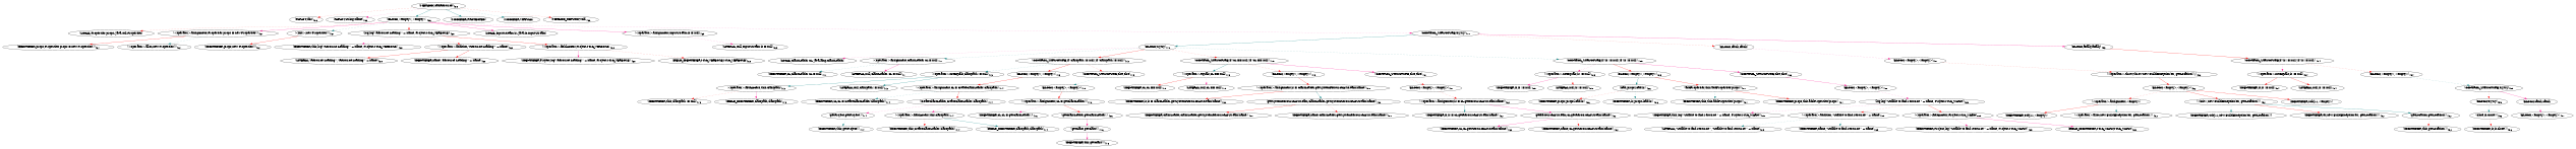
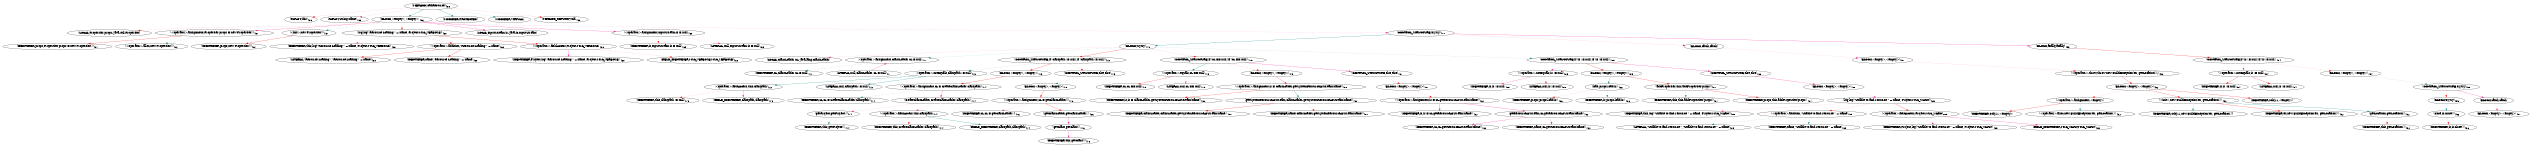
  digraph {
    edge [color=red style=dotted]
    n1 [label=<(METHOD,loadResource)<SUB>466</SUB>>]
    n2 [label=<(PARAM,this)<SUB>466</SUB>>]
    n3 [label=<(PARAM,String name)<SUB>466</SUB>>]
    n4 [label=<(BLOCK,&lt;empty&gt;,&lt;empty&gt;)<SUB>466</SUB>>]
    n5 [label=<(MODIFIER,PROTECTED)>]
    n6 [label=<(MODIFIER,VIRTUAL)>]
    n7 [label=<(METHOD_RETURN,void)<SUB>466</SUB>>]
    n8 [label=<(LOCAL,Properties props: java.util.Properties)>]
    n9 [label=<(&lt;operator&gt;.assignment,Properties props = new Properties())<SUB>467</SUB>>]
    n10 [label=<(&lt;init&gt;,new Properties())<SUB>467</SUB>>]
    n11 [label=<(log,log(&quot;Resource Loading &quot; + name, Project.MSG_VERBOSE))<SUB>468</SUB>>]
    n12 [label=<(LOCAL,InputStream is: java.io.InputStream)>]
    n13 [label=<(&lt;operator&gt;.assignment,InputStream is = null)<SUB>469</SUB>>]
    n14 [label=<(CONTROL_STRUCTURE,try,try)<SUB>470</SUB>>]
    n15 [label=<(IDENTIFIER,props,Properties props = new Properties())<SUB>467</SUB>>]
    n16 [label=<(&lt;operator&gt;.alloc,new Properties())<SUB>467</SUB>>]
    n17 [label=<(IDENTIFIER,props,new Properties())<SUB>467</SUB>>]
    n18 [label=<(IDENTIFIER,this,log(&quot;Resource Loading &quot; + name, Project.MSG_VERBOSE))<SUB>468</SUB>>]
    n19 [label=<(&lt;operator&gt;.addition,&quot;Resource Loading &quot; + name)<SUB>468</SUB>>]
    n20 [label=<(&lt;operator&gt;.fieldAccess,Project.MSG_VERBOSE)<SUB>468</SUB>>]
+   n21 [label=<(IDENTIFIER,is,InputStream is = null)<SUB>469</SUB>>]
    n22 [label=<(LITERAL,null,InputStream is = null)<SUB>469</SUB>>]
    n23 [label=<(BLOCK,try,try)<SUB>470</SUB>>]
    n24 [label=<(BLOCK,catch,catch)>]
    n25 [label=<(BLOCK,finally,finally)<SUB>493</SUB>>]
    n26 [label=<(LITERAL,&quot;Resource Loading &quot;,&quot;Resource Loading &quot; + name)<SUB>468</SUB>>]
    n27 [label=<(IDENTIFIER,name,&quot;Resource Loading &quot; + name)<SUB>468</SUB>>]
    n28 [label=<(IDENTIFIER,Project,log(&quot;Resource Loading &quot; + name, Project.MSG_VERBOSE))<SUB>468</SUB>>]
    n29 [label=<(FIELD_IDENTIFIER,MSG_VERBOSE,MSG_VERBOSE)<SUB>468</SUB>>]
    n30 [label=<(LOCAL,ClassLoader cL: java.lang.ClassLoader)>]
    n31 [label=<(&lt;operator&gt;.assignment,ClassLoader cL = null)<SUB>471</SUB>>]
    n32 [label=<(CONTROL_STRUCTURE,if (classpath != null),if (classpath != null))<SUB>473</SUB>>]
    n33 [label=<(CONTROL_STRUCTURE,if (cL == null),if (cL == null))<SUB>479</SUB>>]
    n34 [label=<(CONTROL_STRUCTURE,if (is != null),if (is != null))<SUB>485</SUB>>]
    n35 [label=<(BLOCK,&lt;empty&gt;,&lt;empty&gt;)<SUB>491</SUB>>]
    n36 [label=<(CONTROL_STRUCTURE,if (is != null),if (is != null))<SUB>494</SUB>>]
    n37 [label=<(IDENTIFIER,cL,ClassLoader cL = null)<SUB>471</SUB>>]
    n38 [label=<(LITERAL,null,ClassLoader cL = null)<SUB>471</SUB>>]
    n39 [label=<(&lt;operator&gt;.notEquals,classpath != null)<SUB>473</SUB>>]
    n40 [label=<(BLOCK,&lt;empty&gt;,&lt;empty&gt;)<SUB>473</SUB>>]
    n41 [label=<(CONTROL_STRUCTURE,else,else)<SUB>475</SUB>>]
    n42 [label=<(&lt;operator&gt;.equals,cL == null)<SUB>479</SUB>>]
    n43 [label=<(BLOCK,&lt;empty&gt;,&lt;empty&gt;)<SUB>479</SUB>>]
    n44 [label=<(CONTROL_STRUCTURE,else,else)<SUB>481</SUB>>]
    n45 [label=<(&lt;operator&gt;.notEquals,is != null)<SUB>485</SUB>>]
    n46 [label=<(BLOCK,&lt;empty&gt;,&lt;empty&gt;)<SUB>485</SUB>>]
    n47 [label=<(CONTROL_STRUCTURE,else,else)<SUB>488</SUB>>]
    n48 [label=<(&lt;operator&gt;.fieldAccess,this.classpath)<SUB>473</SUB>>]
    n49 [label=<(LITERAL,null,classpath != null)<SUB>473</SUB>>]
    n50 [label=<(&lt;operator&gt;.assignment,cL = createClassLoader(classpath))<SUB>474</SUB>>]
    n51 [label=<(BLOCK,&lt;empty&gt;,&lt;empty&gt;)<SUB>475</SUB>>]
    n52 [label=<(IDENTIFIER,this,classpath != null)<SUB>473</SUB>>]
    n53 [label=<(FIELD_IDENTIFIER,classpath,classpath)<SUB>473</SUB>>]
    n54 [label=<(IDENTIFIER,cL,cL = createClassLoader(classpath))<SUB>474</SUB>>]
    n55 [label=<(createClassLoader,createClassLoader(classpath))<SUB>474</SUB>>]
    n56 [label=<(getProject,getProject())<SUB>474</SUB>>]
    n57 [label=<(&lt;operator&gt;.fieldAccess,this.classpath)<SUB>474</SUB>>]
    n58 [label=<(IDENTIFIER,this,getProject())<SUB>474</SUB>>]
    n59 [label=<(IDENTIFIER,this,createClassLoader(classpath))<SUB>474</SUB>>]
    n60 [label=<(FIELD_IDENTIFIER,classpath,classpath)<SUB>474</SUB>>]
    n61 [label=<(&lt;operator&gt;.assignment,cL = getClassLoader())<SUB>476</SUB>>]
    n62 [label=<(IDENTIFIER,cL,cL = getClassLoader())<SUB>476</SUB>>]
    n63 [label=<(getClassLoader,getClassLoader())<SUB>486</SUB>>]
    n64 [label=<(getClass,getClass())<SUB>476</SUB>>]
    n65 [label=<(IDENTIFIER,this,getClass())<SUB>476</SUB>>]
    n66 [label=<(IDENTIFIER,cL,cL == null)<SUB>479</SUB>>]
    n67 [label=<(LITERAL,null,cL == null)<SUB>479</SUB>>]
    n68 [label=<(&lt;operator&gt;.assignment,is = ClassLoader.getSystemResourceAsStream(name))<SUB>480</SUB>>]
    n69 [label=<(BLOCK,&lt;empty&gt;,&lt;empty&gt;)<SUB>481</SUB>>]
    n70 [label=<(IDENTIFIER,is,is = ClassLoader.getSystemResourceAsStream(name))<SUB>480</SUB>>]
    n71 [label=<(getSystemResourceAsStream,ClassLoader.getSystemResourceAsStream(name))<SUB>480</SUB>>]
    n72 [label=<(IDENTIFIER,ClassLoader,ClassLoader.getSystemResourceAsStream(name))<SUB>480</SUB>>]
    n73 [label=<(IDENTIFIER,name,ClassLoader.getSystemResourceAsStream(name))<SUB>480</SUB>>]
    n74 [label=<(&lt;operator&gt;.assignment,is = cL.getResourceAsStream(name))<SUB>482</SUB>>]
    n75 [label=<(IDENTIFIER,is,is = cL.getResourceAsStream(name))<SUB>482</SUB>>]
    n76 [label=<(getResourceAsStream,cL.getResourceAsStream(name))<SUB>482</SUB>>]
    n77 [label=<(IDENTIFIER,cL,cL.getResourceAsStream(name))<SUB>482</SUB>>]
    n78 [label=<(IDENTIFIER,name,cL.getResourceAsStream(name))<SUB>482</SUB>>]
    n79 [label=<(IDENTIFIER,is,is != null)<SUB>485</SUB>>]
    n80 [label=<(LITERAL,null,is != null)<SUB>485</SUB>>]
    n81 [label=<(load,props.load(is))<SUB>486</SUB>>]
    n82 [label=<(addProperties,this.addProperties(props))<SUB>487</SUB>>]
    n83 [label=<(BLOCK,&lt;empty&gt;,&lt;empty&gt;)<SUB>488</SUB>>]
    n84 [label=<(IDENTIFIER,props,props.load(is))<SUB>486</SUB>>]
    n85 [label=<(IDENTIFIER,is,props.load(is))<SUB>486</SUB>>]
    n86 [label=<(IDENTIFIER,this,this.addProperties(props))<SUB>487</SUB>>]
    n87 [label=<(IDENTIFIER,props,this.addProperties(props))<SUB>487</SUB>>]
    n88 [label=<(log,log(&quot;Unable to find resource &quot; + name, Project.MSG_WARN))<SUB>489</SUB>>]
    n89 [label=<(IDENTIFIER,this,log(&quot;Unable to find resource &quot; + name, Project.MSG_WARN))<SUB>489</SUB>>]
    n90 [label=<(&lt;operator&gt;.addition,&quot;Unable to find resource &quot; + name)<SUB>489</SUB>>]
    n91 [label=<(&lt;operator&gt;.fieldAccess,Project.MSG_WARN)<SUB>889</SUB>>]
    n92 [label=<(LITERAL,&quot;Unable to find resource &quot;,&quot;Unable to find resource &quot; + name)<SUB>489</SUB>>]
    n93 [label=<(IDENTIFIER,name,&quot;Unable to find resource &quot; + name)<SUB>489</SUB>>]
    n94 [label=<(IDENTIFIER,Project,log(&quot;Unable to find resource &quot; + name, Project.MSG_WARN))<SUB>489</SUB>>]
    n95 [label=<(FIELD_IDENTIFIER,MSG_WARN,MSG_WARN)<SUB>489</SUB>>]
    n96 [label=<(&lt;operator&gt;.throw,throw new BuildException(ex, getLocation());)<SUB>492</SUB>>]
    n97 [label=<(BLOCK,&lt;empty&gt;,&lt;empty&gt;)<SUB>492</SUB>>]
    n98 [label=<(&lt;operator&gt;.assignment,&lt;empty&gt;)>]
    n99 [label=<(&lt;init&gt;,new BuildException(ex, getLocation()))<SUB>492</SUB>>]
    n100 [label=<(IDENTIFIER,$obj11,&lt;empty&gt;)>]
    n101 [label=<(IDENTIFIER,$obj11,&lt;empty&gt;)>]
    n102 [label=<(&lt;operator&gt;.alloc,new BuildException(ex, getLocation()))<SUB>492</SUB>>]
    n103 [label=<(IDENTIFIER,$obj11,new BuildException(ex, getLocation()))>]
    n104 [label=<(IDENTIFIER,ex,new BuildException(ex, getLocation()))<SUB>492</SUB>>]
    n105 [label=<(getLocation,getLocation())<SUB>492</SUB>>]
    n106 [label=<(IDENTIFIER,this,getLocation())<SUB>492</SUB>>]
    n107 [label=<(&lt;operator&gt;.notEquals,is != null)<SUB>494</SUB>>]
    n108 [label=<(BLOCK,&lt;empty&gt;,&lt;empty&gt;)<SUB>494</SUB>>]
    n109 [label=<(IDENTIFIER,is,is != null)<SUB>494</SUB>>]
    n110 [label=<(LITERAL,null,is != null)<SUB>494</SUB>>]
    n111 [label=<(CONTROL_STRUCTURE,try,try)<SUB>495</SUB>>]
    n112 [label=<(BLOCK,try,try)<SUB>495</SUB>>]
    n113 [label=<(BLOCK,catch,catch)>]
    n114 [label=<(close,is.close())<SUB>496</SUB>>]
    n115 [label=<(BLOCK,&lt;empty&gt;,&lt;empty&gt;)<SUB>497</SUB>>]
    n116 [label=<(IDENTIFIER,is,is.close())<SUB>496</SUB>>]
    n1 -> n2
    n1 -> n3 [color=deeppink]
    n1 -> n4 [color=teal style=solid]
    n1 -> n5 [color=teal style=solid]
    n1 -> n6 [color=teal]
    n1 -> n7
    n4 -> n8
    n4 -> n9 [color=deeppink style=solid]
    n4 -> n10 [color=teal]
    n4 -> n11
    n4 -> n12 [color=deeppink style=solid]
    n4 -> n13 [color=deeppink style=solid]
    n4 -> n14 [color=deeppink]
    n9 -> n15 [style=solid]
    n9 -> n16 [color=teal]
    n10 -> n17 [style=solid]
    n11 -> n18 [color=deeppink]
    n11 -> n19
    n11 -> n20 [style=solid]
+   n13 -> n21
    n13 -> n22 [color=deeppink]
    n14 -> n23 [color=teal style=solid]
    n14 -> n24
    n14 -> n25 [color=deeppink style=solid]
    n19 -> n26 [style=solid]
    n19 -> n27 [style=solid]
    n20 -> n28 [color=deeppink style=solid]
    n20 -> n29
    n23 -> n30 [color=deeppink]
    n23 -> n31 [color=teal]
    n23 -> n32 [style=solid]
    n23 -> n33
    n23 -> n34 [color=teal]
    n24 -> n35 [color=deeppink]
    n25 -> n36 [style=solid]
    n31 -> n37 [color=teal]
-   n31 -> n38 [color=deeppink style=solid]
+   n38 -> n31 [color=deeppink style=solid]
    n32 -> n39 [color=teal]
    n32 -> n40 [style=solid]
    n32 -> n41
    n33 -> n42 [color=teal style=solid]
    n33 -> n43
    n33 -> n44 [color=deeppink style=solid]
    n34 -> n45 [color=deeppink]
    n34 -> n46 [style=solid]
    n34 -> n47 [color=deeppink style=solid]
    n35 -> n96
    n36 -> n107 [color=deeppink]
    n36 -> n108
    n39 -> n48 [color=teal style=solid]
    n39 -> n49 [color=teal style=solid]
    n40 -> n50 [style=solid]
    n41 -> n51 [color=teal]
    n42 -> n66 [style=solid]
    n42 -> n67 [color=deeppink]
    n43 -> n68 [style=solid]
    n44 -> n69
    n45 -> n79 [color=deeppink style=solid]
    n45 -> n80
    n46 -> n81 [color=teal style=solid]
    n46 -> n82 [style=solid]
    n47 -> n83 [color=deeppink style=solid]
    n48 -> n52
    n48 -> n53 [color=deeppink style=solid]
    n50 -> n54 [color=teal]
-   n50 -> n55 [style=solid]
+   n50 -> n55 [color=deeppink style=solid]
    n51 -> n61 [style=solid]
    n55 -> n56 [color=deeppink]
    n55 -> n57 [color=deeppink]
    n56 -> n58 [color=teal]
    n57 -> n59
    n57 -> n60 [color=teal style=solid]
    n61 -> n62 [color=deeppink]
    n61 -> n63 [style=solid]
    n63 -> n64 [color=deeppink style=solid]
    n64 -> n65 [color=deeppink style=solid]
    n68 -> n70 [style=solid]
    n68 -> n71 [color=teal style=solid]
    n69 -> n74
    n71 -> n72 [style=solid]
    n71 -> n73
    n74 -> n75 [color=teal style=solid]
    n74 -> n76 [color=deeppink style=solid]
    n76 -> n77 [color=deeppink style=solid]
    n76 -> n78
    n81 -> n84
    n81 -> n85 [color=teal]
    n82 -> n86 [color=teal]
    n82 -> n87 [style=solid]
    n83 -> n88 [color=deeppink]
    n88 -> n89 [color=deeppink]
    n88 -> n90
    n88 -> n91 [style=solid]
    n90 -> n92 [color=teal]
    n90 -> n93 [color=teal]
    n91 -> n94 [color=deeppink]
    n91 -> n95 [color=deeppink style=solid]
    n96 -> n97 [style=solid]
    n97 -> n98
    n97 -> n99 [style=solid]
    n97 -> n100 [style=solid]
    n98 -> n101 [style=solid]
    n98 -> n102 [color=teal]
    n99 -> n103 [color=teal]
    n99 -> n104 [style=solid]
    n99 -> n105 [color=teal style=solid]
    n105 -> n106
    n107 -> n109 [style=solid]
    n107 -> n110 [style=solid]
    n108 -> n111 [color=teal]
    n111 -> n112
    n111 -> n113 [color=deeppink style=solid]
    n112 -> n114 [color=teal]
    n113 -> n115 [color=deeppink]
    n114 -> n116
  }
